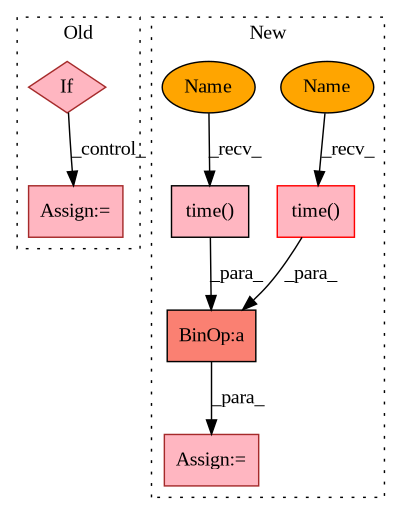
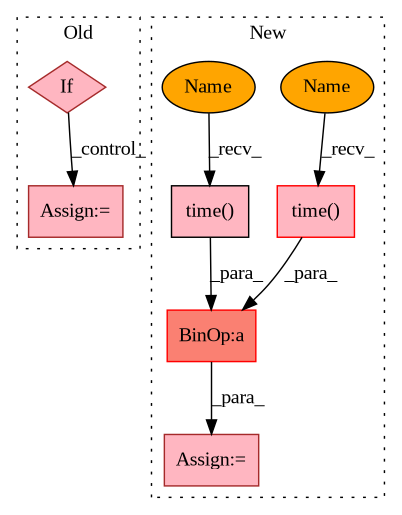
  digraph {
    fontname="Liberation Serif"
    node [a=68 l=3 s=5746 shape=box style=filled fillcolor=lightpink color=brown fontname="Liberation Serif"]
    edge [fontname="Liberation Serif"]
    n1 [a=96 label=If s=4143 shape=diamond]
    n2 [label="Assign:=" s=4400]
    n3 [a=75 l=11 label="time()" color=red]
    n4 [label="Assign:=" s=5741]
-   n5 [a=82 label="BinOp:a" s=5781 fillcolor=salmon color=black]
+   n5 [a=82 label="BinOp:a" s=5781 fillcolor=salmon color=red]
    n6 [a=75 l=11 label="time()" s=5358 color=black]
    n7 [a=87 l=4 label=Name shape=ellipse fillcolor=orange color=black]
    n8 [a=87 l=4 label=Name s=5358 shape=ellipse fillcolor=orange color=black]
    subgraph cluster_1 {
      label=Old
      style=dotted
      n1
      n2
    }
    subgraph cluster_2 {
      label=New
      style=dotted
      n3
      n4
      n5
      n6
      n7
      n8
    }
    n1 -> n2 [label=_control_]
    n3 -> n5 [label=_para_]
    n5 -> n4 [label=_para_]
    n6 -> n5 [label=_para_]
    n7 -> n3 [label=_recv_]
    n8 -> n6 [label=_recv_]
  }
